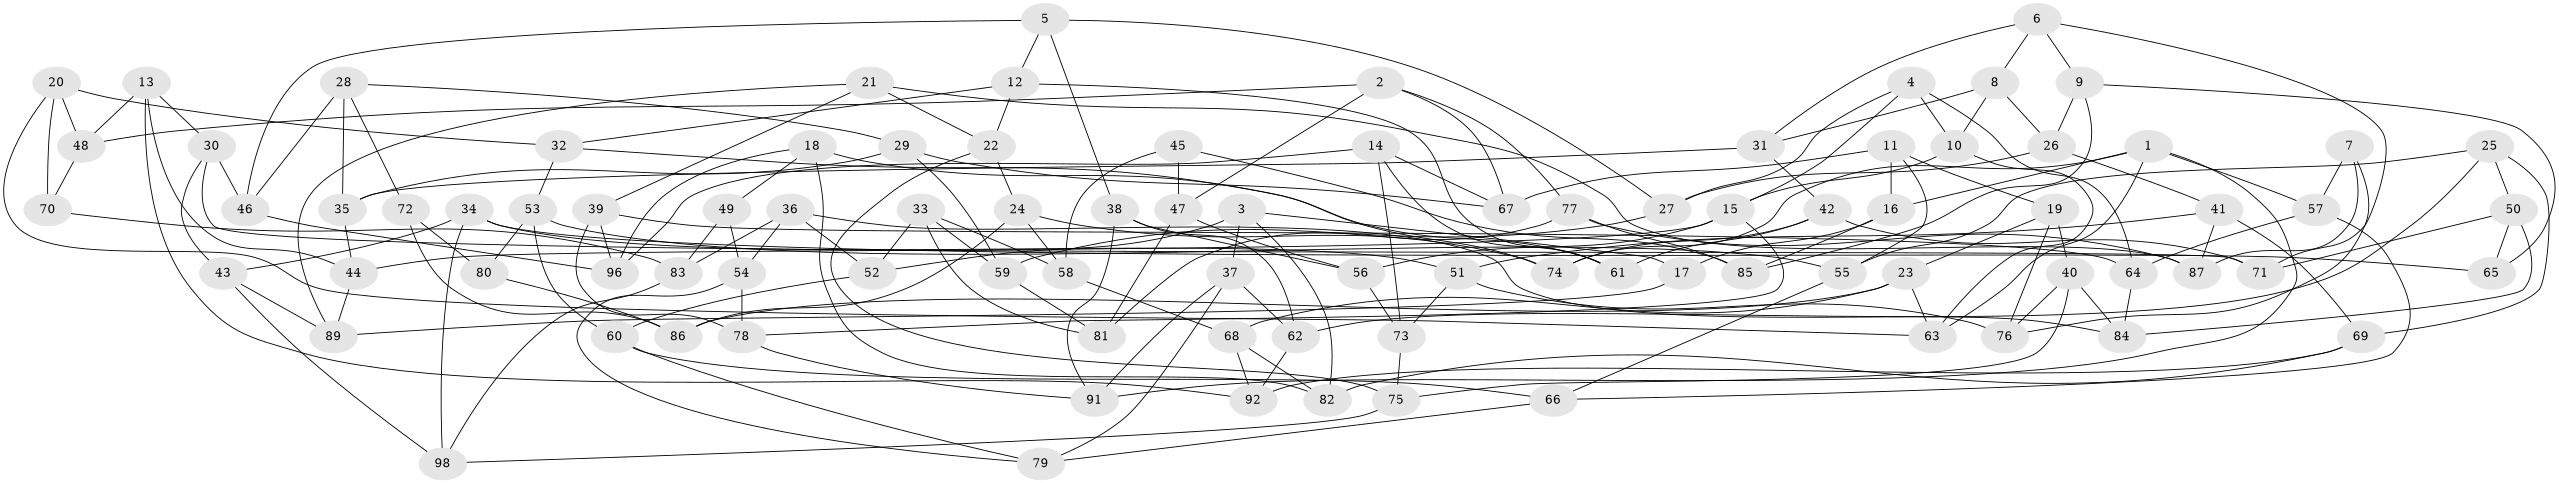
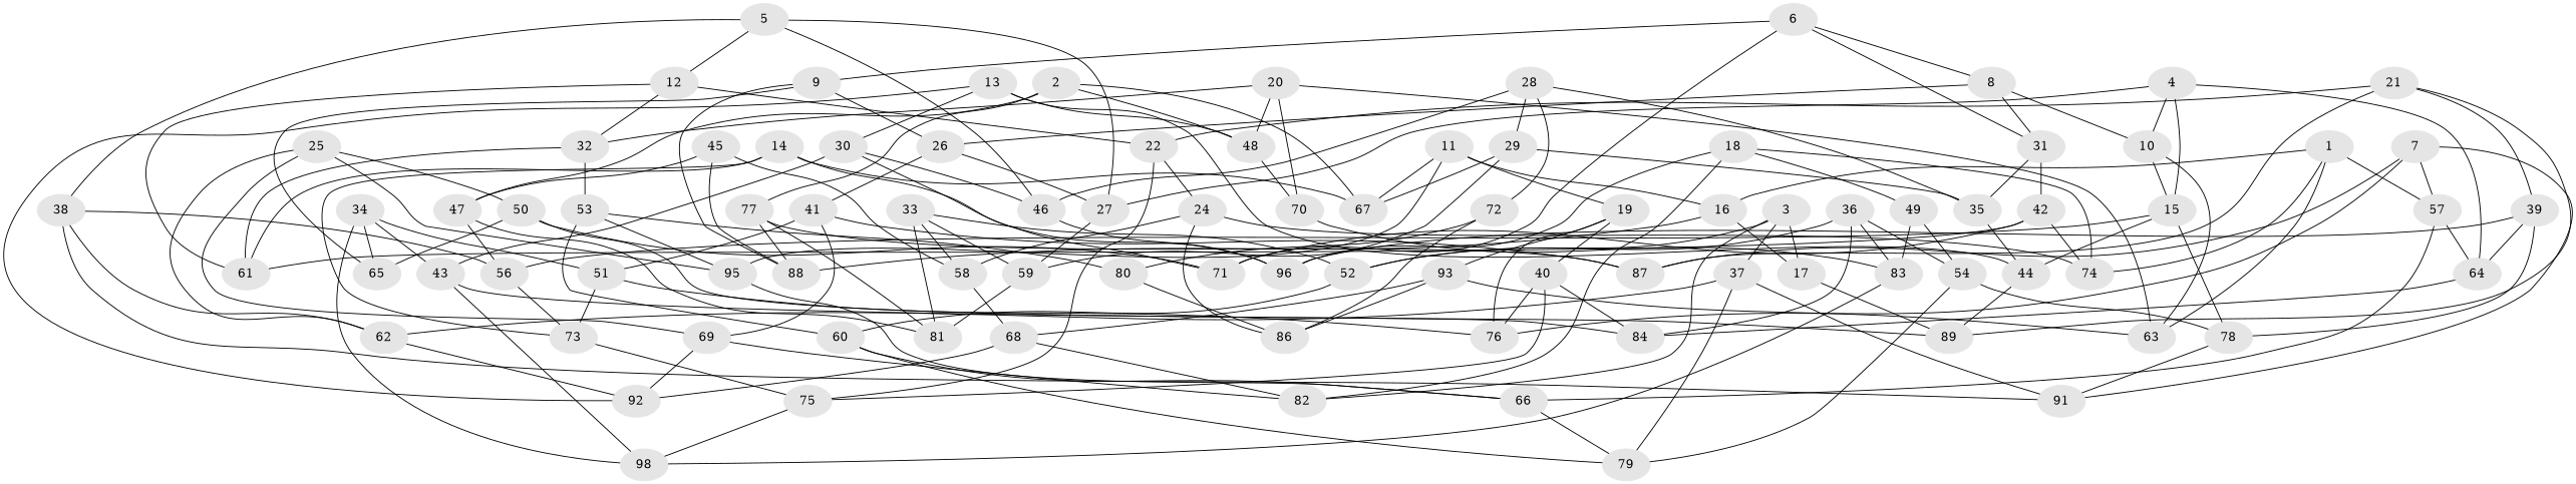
  graph {
    node [color=gray90 style=filled]
    1
    16
    57
    63
    74
    17
-   85
+   85 [label=88]
    64
    66
    2
    47
    48
    67
    77
    56
    81
    70
    87
    3
    37
    52
    82
    89
    91
    62
    79
    60
    4
    10
    15
    27
    44
    78
    59
    84
    5
    12
    38
    46
    22
    32
    61
    n43 [label=96]
    6
    8
    9
    31
    71
    26
    65
    35
    42
    7
    76
    41
    72
    86
    80
    11
    19
-   55
-   23
+   55 [label=95]
+   23 [label=93]
    40
    24
    75
    53
    13
    30
    92
    43
    14
    73
    49
    54
    83
    18
    68
    20
    21
    39
    58
    n82 [label=98]
    25
    50
    69
    51
    28
    29
    33
    34
    36
    45
    1 -- 16
    1 -- 57
    1 -- 63
    1 -- 74
    16 -- 17
    16 -- 85
    57 -- 64
    57 -- 66
    17 -- 89
    64 -- 84
    66 -- 79
    2 -- 47
    2 -- 48
    2 -- 67
    2 -- 77
    47 -- 56
    47 -- 81
    48 -- 70
    77 -- 85
    77 -- 81
    77 -- 87
    56 -- 73
    70 -- 83
    3 -- 17
    3 -- 37
    3 -- 52
    3 -- 82
    37 -- 91
    37 -- 62
    37 -- 79
    52 -- 60
    62 -- 92
    60 -- 66
    60 -- 79
    4 -- 64
    4 -- 10
    4 -- 15
    4 -- 27
    10 -- 63
    10 -- 15
    15 -- 56
    15 -- 44
    15 -- 78
    27 -- 59
    44 -- 89
    78 -- 91
    59 -- 81
    5 -- 27
    5 -- 12
    5 -- 38
    5 -- 46
    12 -- 22
    12 -- 32
    12 -- 61
    38 -- 56
    38 -- 91
    38 -- 62
    46 -- n43
    22 -- 24
    22 -- 75
    32 -- 61
    32 -- 53
    6 -- 8
    6 -- 9
    6 -- 31
    6 -- 71
    8 -- 10
    8 -- 31
    8 -- 26
    9 -- 85
    9 -- 26
    9 -- 65
    31 -- 35
    31 -- 42
    26 -- 27
    26 -- 41
    35 -- 44
    42 -- 74
    42 -- 61
    42 -- 71
    7 -- 57
    7 -- 87
-   1 -- 91
+   7 -- 91
    7 -- 76
    41 -- 87
    41 -- 69
    41 -- 51
    72 -- 86
    72 -- 80
    80 -- 86
    11 -- 16
    11 -- 67
    11 -- 19
    11 -- 55
    19 -- 76
    19 -- 23
    19 -- 40
    55 -- 66
    23 -- 63
    23 -- 86
    23 -- 68
    40 -- 84
    40 -- 76
    40 -- 75
    24 -- 74
    24 -- 86
    24 -- 58
    75 -- n82
    53 -- 60
    53 -- 80
    53 -- 55
    13 -- 48
    13 -- 44
    13 -- 30
    13 -- 92
    30 -- 46
    30 -- 71
    30 -- 43
    43 -- 89
    43 -- n82
    14 -- 67
    14 -- 61
    14 -- n43
    14 -- 73
    73 -- 75
    49 -- 54
    49 -- 83
    54 -- 79
    54 -- 78
    83 -- n82
    18 -- 74
    18 -- 82
    18 -- n43
    18 -- 49
    68 -- 82
    68 -- 92
    20 -- 63
    20 -- 48
    20 -- 70
    20 -- 32
    21 -- 87
    21 -- 89
    21 -- 22
    21 -- 39
    39 -- 64
    39 -- 78
    39 -- n43
    58 -- 68
    25 -- 62
    25 -- 55
    25 -- 50
    25 -- 69
    50 -- 84
    50 -- 71
    50 -- 65
    69 -- 82
    69 -- 92
    51 -- 76
    51 -- 73
    28 -- 46
    28 -- 35
    28 -- 72
    28 -- 29
    29 -- 67
    29 -- 59
    29 -- 35
    33 -- 81
    33 -- 52
    33 -- 59
    33 -- 58
    34 -- 65
    34 -- 43
    34 -- n82
    34 -- 51
    36 -- 52
    36 -- 84
    36 -- 54
    36 -- 83
    45 -- 85
    45 -- 47
    45 -- 58
  }
